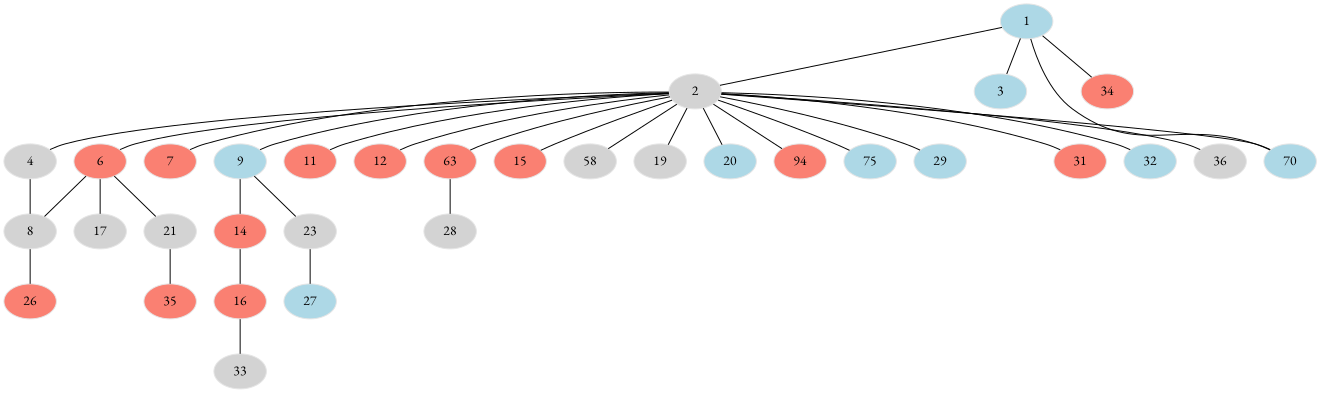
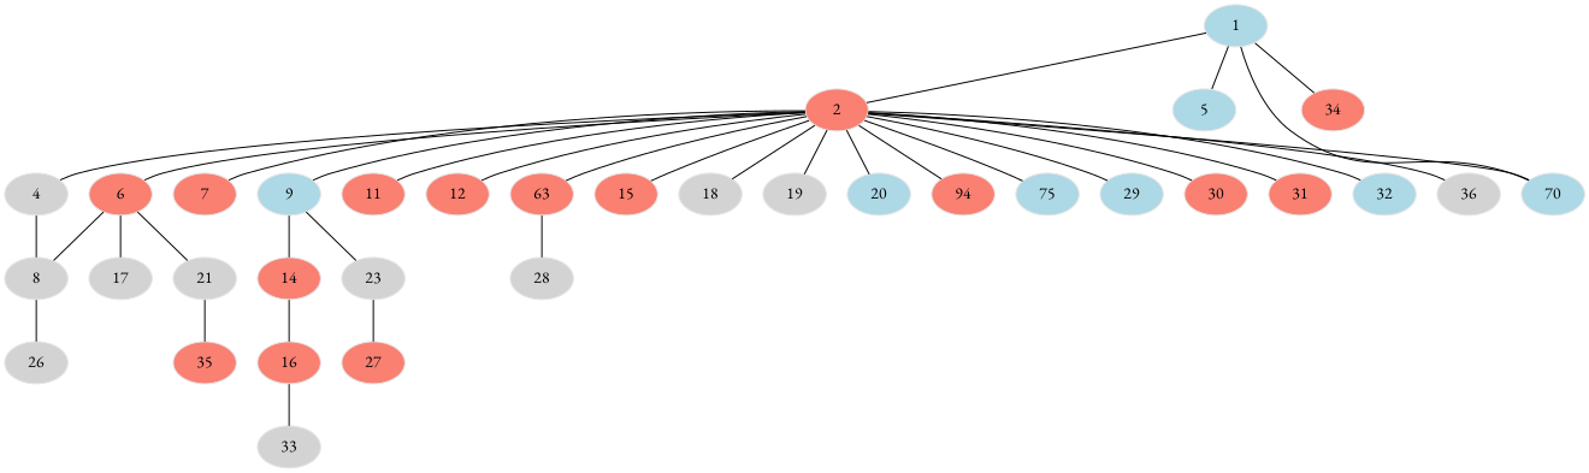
  graph {
    fontname="EB Garamond"
    node [color=gray90 fillcolor=salmon fontname="EB Garamond" style=filled]
    edge [fontname="EB Garamond" weight=1.0]
    1 [fillcolor=lightblue]
-   2 [fillcolor=lightgrey]
-   3 [fillcolor=lightblue]
+   2
+   3 [fillcolor=lightblue label=5]
    n4 [fillcolor=lightblue label=70]
    34
    4 [fillcolor=lightgrey]
    6
    7
    9 [fillcolor=lightblue]
    11
    12
    n12 [label=63]
    15
-   18 [fillcolor=lightgrey label=58]
+   18 [fillcolor=lightgrey]
    19 [fillcolor=lightgrey]
    20 [fillcolor=lightblue]
    n17 [label=94]
    n18 [fillcolor=lightblue label=75]
    29 [fillcolor=lightblue]
+   30
    31
    32 [fillcolor=lightblue]
    36 [fillcolor=lightgrey]
    8 [fillcolor=lightgrey]
    17 [fillcolor=lightgrey]
    21 [fillcolor=lightgrey]
    14
    23 [fillcolor=lightgrey]
    28 [fillcolor=lightgrey]
-   26
+   26 [fillcolor=lightgrey]
    35
    16
-   27 [fillcolor=lightblue]
+   27
    33 [fillcolor=lightgrey]
    1 -- 2
    1 -- 3
    1 -- n4
    1 -- 34
    2 -- n4
    2 -- 4
    2 -- 6
    2 -- 7
    2 -- 9
    2 -- 11
    2 -- 12
    2 -- n12
    2 -- 15
    2 -- 18
    2 -- 19
    2 -- 20
    2 -- n17
    2 -- n18
    2 -- 29
+   2 -- 30
    2 -- 31
    2 -- 32
    2 -- 36
    4 -- 8
    6 -- 8
    6 -- 17
    6 -- 21
    9 -- 14
    9 -- 23
    n12 -- 28
    8 -- 26 [weight=2.0]
    21 -- 35
    14 -- 16 [weight=6.0]
    23 -- 27
    16 -- 33
  }
